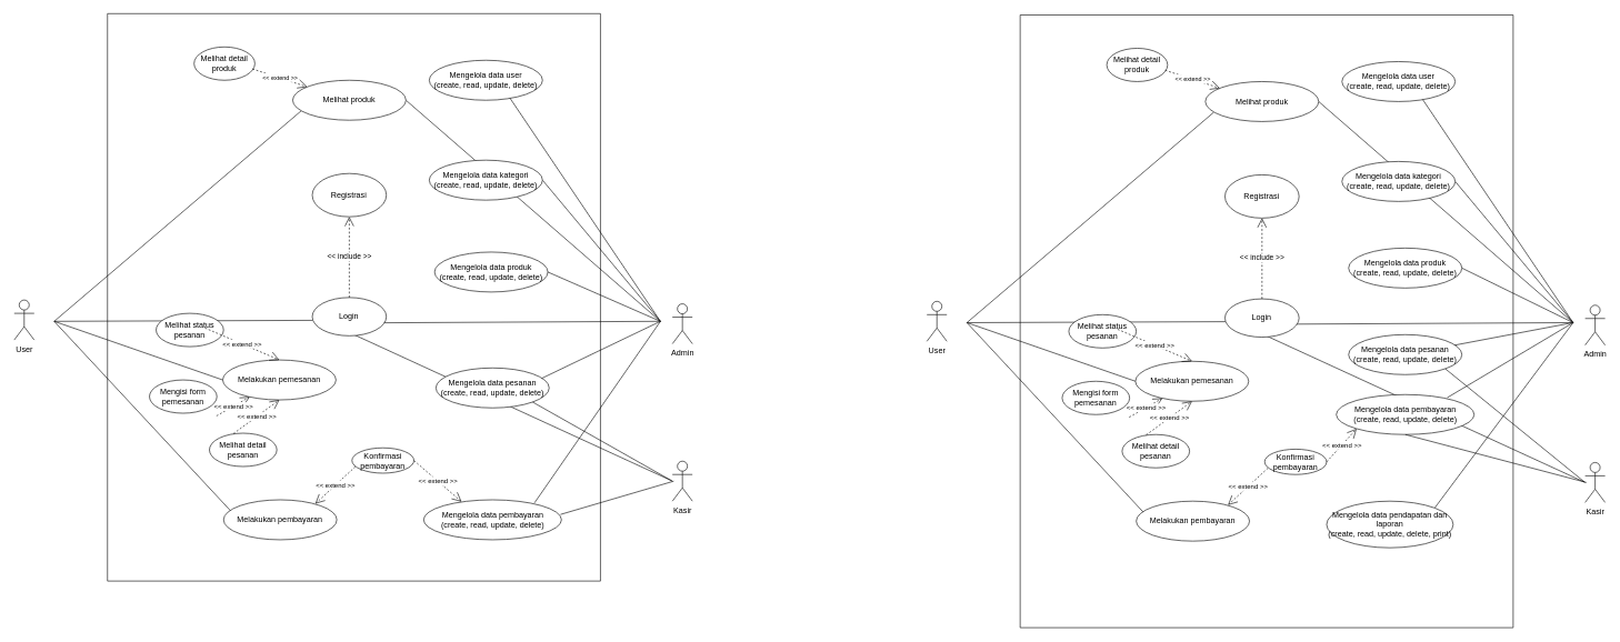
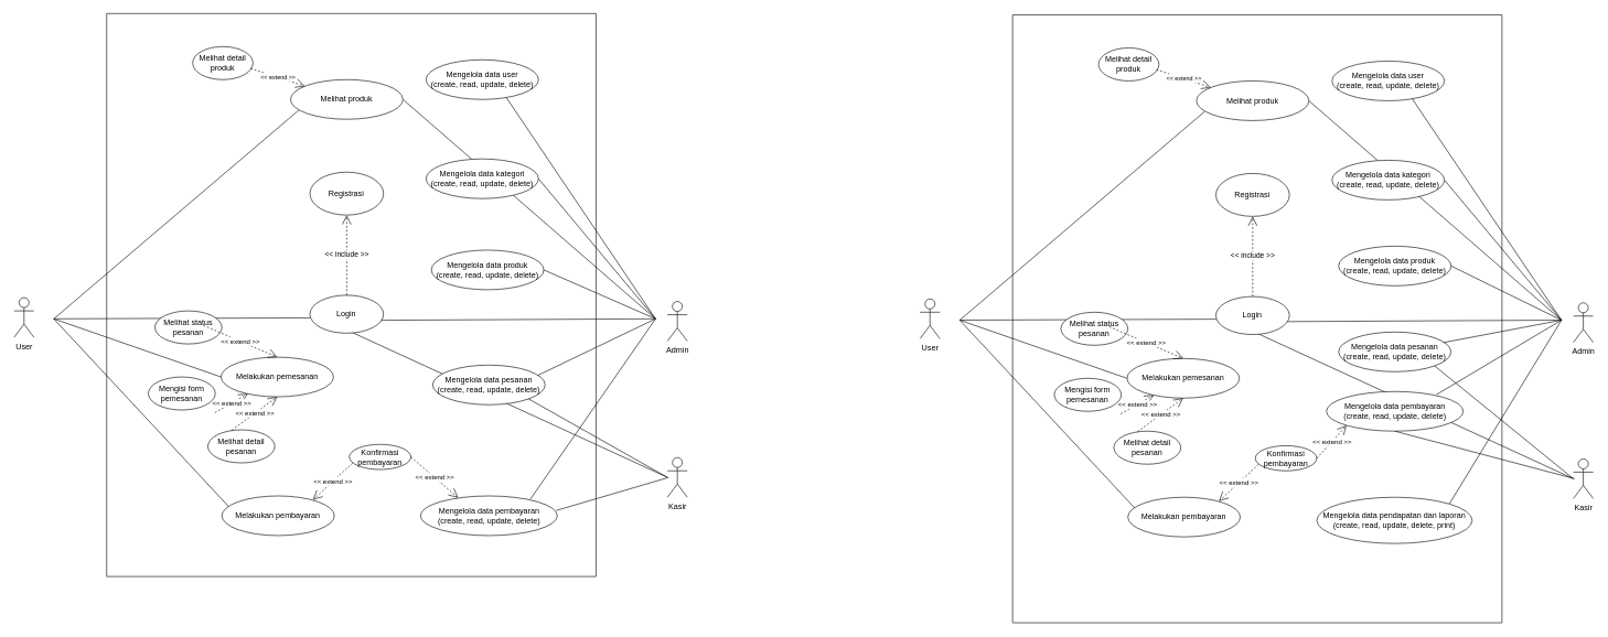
  <mxCell id="0" />
  <mxCell id="1" parent="0" />
  <mxCell id="2" value="" style="endArrow=none;html=1;rounded=0;exitX=0.563;exitY=0.97;exitDx=0;exitDy=0;exitPerimeter=0;" edge="1" parent="1" source="28"><mxGeometry width="50" height="50" relative="1" as="geometry"><mxPoint x="899" y="661.997" as="sourcePoint" /><mxPoint x="1007" y="721.42" as="targetPoint" /></mxGeometry></mxCell>
  <mxCell id="3" value="Admin" style="shape=umlActor;verticalLabelPosition=bottom;verticalAlign=top;html=1;outlineConnect=0;" parent="1" vertex="1"><mxGeometry x="1008" y="455.75" width="30" height="60" as="geometry" /></mxCell>
  <mxCell id="4" value="User" style="shape=umlActor;verticalLabelPosition=bottom;verticalAlign=top;html=1;outlineConnect=0;" parent="1" vertex="1"><mxGeometry x="20" y="450" width="30" height="60" as="geometry" /></mxCell>
  <mxCell id="5" value="" style="endArrow=none;html=1;rounded=0;entryX=0.006;entryY=0.596;entryDx=0;entryDy=0;entryPerimeter=0;" parent="1" target="28" edge="1"><mxGeometry width="50" height="50" relative="1" as="geometry"><mxPoint x="80" y="482" as="sourcePoint" /><mxPoint x="440" y="482" as="targetPoint" /></mxGeometry></mxCell>
  <mxCell id="6" value="" style="endArrow=none;html=1;rounded=0;" parent="1" edge="1"><mxGeometry width="50" height="50" relative="1" as="geometry"><mxPoint x="550.62" y="484.33" as="sourcePoint" /><mxPoint x="990" y="482" as="targetPoint" /></mxGeometry></mxCell>
  <mxCell id="7" value="" style="endArrow=none;html=1;rounded=0;exitX=1;exitY=0.5;exitDx=0;exitDy=0;" parent="1" source="32" edge="1"><mxGeometry width="50" height="50" relative="1" as="geometry"><mxPoint x="820" y="411.66" as="sourcePoint" /><mxPoint x="990" y="482" as="targetPoint" /></mxGeometry></mxCell>
  <mxCell id="8" value="" style="endArrow=none;html=1;rounded=0;exitX=1;exitY=0.5;exitDx=0;exitDy=0;" parent="1" source="25" edge="1"><mxGeometry width="50" height="50" relative="1" as="geometry"><mxPoint x="820" y="302" as="sourcePoint" /><mxPoint x="990" y="482" as="targetPoint" /></mxGeometry></mxCell>
  <mxCell id="9" value="" style="endArrow=none;html=1;rounded=0;exitX=0.708;exitY=0.928;exitDx=0;exitDy=0;exitPerimeter=0;" parent="1" source="24" edge="1"><mxGeometry width="50" height="50" relative="1" as="geometry"><mxPoint x="820" y="192" as="sourcePoint" /><mxPoint x="990" y="482" as="targetPoint" /></mxGeometry></mxCell>
  <mxCell id="10" value="" style="endArrow=none;html=1;rounded=0;exitX=0.929;exitY=0.267;exitDx=0;exitDy=0;exitPerimeter=0;" parent="1" source="33" edge="1"><mxGeometry width="50" height="50" relative="1" as="geometry"><mxPoint x="820" y="552" as="sourcePoint" /><mxPoint x="990" y="482" as="targetPoint" /></mxGeometry></mxCell>
  <mxCell id="11" value="" style="endArrow=none;html=1;rounded=0;exitX=0.804;exitY=0.078;exitDx=0;exitDy=0;exitPerimeter=0;" parent="1" source="34" edge="1"><mxGeometry width="50" height="50" relative="1" as="geometry"><mxPoint x="820" y="662" as="sourcePoint" /><mxPoint x="990" y="482" as="targetPoint" /></mxGeometry></mxCell>
  <mxCell id="12" value="" style="endArrow=none;html=1;rounded=0;exitX=1;exitY=0.5;exitDx=0;exitDy=0;" parent="1" source="35" edge="1"><mxGeometry width="50" height="50" relative="1" as="geometry"><mxPoint x="561.25" y="212" as="sourcePoint" /><mxPoint x="990" y="482" as="targetPoint" /></mxGeometry></mxCell>
  <mxCell id="13" value="" style="endArrow=none;html=1;rounded=0;entryX=0.063;entryY=0.278;entryDx=0;entryDy=0;entryPerimeter=0;" parent="1" target="31" edge="1"><mxGeometry width="50" height="50" relative="1" as="geometry"><mxPoint x="80" y="482" as="sourcePoint" /><mxPoint x="200" y="772" as="targetPoint" /></mxGeometry></mxCell>
  <mxCell id="14" value="" style="endArrow=none;html=1;rounded=0;entryX=0;entryY=0.5;entryDx=0;entryDy=0;" parent="1" target="18" edge="1"><mxGeometry width="50" height="50" relative="1" as="geometry"><mxPoint x="80" y="482" as="sourcePoint" /><mxPoint x="250" y="735.5" as="targetPoint" /></mxGeometry></mxCell>
  <mxCell id="15" value="" style="endArrow=none;html=1;rounded=0;entryX=0.075;entryY=0.767;entryDx=0;entryDy=0;entryPerimeter=0;" parent="1" target="35" edge="1"><mxGeometry width="50" height="50" relative="1" as="geometry"><mxPoint x="80" y="482" as="sourcePoint" /><mxPoint x="391" y="617" as="targetPoint" /></mxGeometry></mxCell>
  <mxCell id="16" value="" style="swimlane;startSize=0;" parent="1" vertex="1"><mxGeometry x="160" y="20" width="740" height="852" as="geometry" /></mxCell>
  <mxCell id="17" value="Melihat detail pesanan" style="ellipse;whiteSpace=wrap;html=1;" parent="16" vertex="1"><mxGeometry x="153" y="630" width="101.25" height="50" as="geometry" /></mxCell>
  <mxCell id="18" value="Melakukan pemesanan" style="ellipse;whiteSpace=wrap;html=1;" parent="16" vertex="1"><mxGeometry x="173" y="520" width="170" height="60" as="geometry" /></mxCell>
  <mxCell id="19" value="&lt;font style=&quot;font-size: 10px;&quot;&gt;&amp;lt;&amp;lt; extend &amp;gt;&amp;gt;&lt;/font&gt;" style="endArrow=open;endSize=12;dashed=1;html=1;rounded=0;exitX=0.356;exitY=0.013;exitDx=0;exitDy=0;entryX=0.5;entryY=1;entryDx=0;entryDy=0;exitPerimeter=0;" parent="16" source="17" target="18" edge="1"><mxGeometry width="160" relative="1" as="geometry"><mxPoint x="135.87" y="614" as="sourcePoint" /><mxPoint x="199.87" y="540" as="targetPoint" /></mxGeometry></mxCell>
  <mxCell id="20" value="&lt;font style=&quot;font-size: 10px;&quot;&gt;&amp;lt;&amp;lt; extend &amp;gt;&amp;gt;&lt;/font&gt;" style="endArrow=open;endSize=12;dashed=1;html=1;rounded=0;exitX=0.994;exitY=0.68;exitDx=0;exitDy=0;exitPerimeter=0;" parent="16" target="18" edge="1"><mxGeometry width="160" relative="1" as="geometry"><mxPoint x="163.642" y="604" as="sourcePoint" /><mxPoint x="197" y="506" as="targetPoint" /></mxGeometry></mxCell>
  <mxCell id="21" value="Melihat status pesanan" style="ellipse;whiteSpace=wrap;html=1;" parent="16" vertex="1"><mxGeometry x="73" y="450" width="101.25" height="50" as="geometry" /></mxCell>
  <mxCell id="22" value="&lt;font style=&quot;font-size: 10px;&quot;&gt;&amp;lt;&amp;lt; extend &amp;gt;&amp;gt;&lt;/font&gt;" style="endArrow=open;endSize=12;dashed=1;html=1;rounded=0;exitX=0.724;exitY=0.04;exitDx=0;exitDy=0;entryX=0.5;entryY=0;entryDx=0;entryDy=0;exitPerimeter=0;" parent="16" target="18" edge="1"><mxGeometry width="160" relative="1" as="geometry"><mxPoint x="146.305" y="472" as="sourcePoint" /><mxPoint x="227" y="408" as="targetPoint" /></mxGeometry></mxCell>
  <mxCell id="23" value="Mengisi form pemesanan" style="ellipse;whiteSpace=wrap;html=1;" parent="16" vertex="1"><mxGeometry x="63" y="550" width="101.25" height="50" as="geometry" /></mxCell>
  <mxCell id="24" value="Mengelola data user&lt;br&gt;(create, read, update, delete)" style="ellipse;whiteSpace=wrap;html=1;" parent="16" vertex="1"><mxGeometry x="483" y="70" width="170" height="60" as="geometry" /></mxCell>
  <mxCell id="25" value="Mengelola data kategori&lt;br&gt;(create, read, update, delete)" style="ellipse;whiteSpace=wrap;html=1;" parent="16" vertex="1"><mxGeometry x="483" y="220" width="170" height="60" as="geometry" /></mxCell>
  <mxCell id="26" style="edgeStyle=orthogonalEdgeStyle;rounded=0;orthogonalLoop=1;jettySize=auto;html=1;exitX=0.5;exitY=1;exitDx=0;exitDy=0;" parent="16" source="25" target="25" edge="1"><mxGeometry relative="1" as="geometry" /></mxCell>
  <mxCell id="27" value="Registrasi" style="ellipse;whiteSpace=wrap;html=1;" parent="16" vertex="1"><mxGeometry x="307.38" y="240" width="111.25" height="65" as="geometry" /></mxCell>
  <mxCell id="28" value="Login" style="ellipse;whiteSpace=wrap;html=1;" parent="16" vertex="1"><mxGeometry x="307.38" y="426.25" width="111.25" height="57.5" as="geometry" /></mxCell>
  <mxCell id="29" value="&amp;lt;&amp;lt; include &amp;gt;&amp;gt;" style="endArrow=open;endSize=12;dashed=1;html=1;rounded=0;entryX=0.5;entryY=1;entryDx=0;entryDy=0;exitX=0.5;exitY=0;exitDx=0;exitDy=0;" parent="16" source="28" target="27" edge="1"><mxGeometry width="160" relative="1" as="geometry"><mxPoint x="298" y="390" as="sourcePoint" /><mxPoint x="463" y="402.5" as="targetPoint" /></mxGeometry></mxCell>
  <mxCell id="30" value="Melihat detail produk" style="ellipse;whiteSpace=wrap;html=1;" parent="16" vertex="1"><mxGeometry x="130" y="50" width="91.25" height="50" as="geometry" /></mxCell>
  <mxCell id="31" value="Melakukan pembayaran" style="ellipse;whiteSpace=wrap;html=1;" parent="16" vertex="1"><mxGeometry x="174.25" y="730" width="170" height="60" as="geometry" /></mxCell>
  <mxCell id="32" value="Mengelola data produk&lt;br&gt;(create, read, update, delete)" style="ellipse;whiteSpace=wrap;html=1;" parent="16" vertex="1"><mxGeometry x="491" y="358" width="170" height="60" as="geometry" /></mxCell>
  <mxCell id="33" value="Mengelola data pesanan&lt;br&gt;(create, read, update, delete)" style="ellipse;whiteSpace=wrap;html=1;" parent="16" vertex="1"><mxGeometry x="493" y="532" width="170" height="60" as="geometry" /></mxCell>
  <mxCell id="34" value="Mengelola data pembayaran&lt;br&gt;(create, read, update, delete)" style="ellipse;whiteSpace=wrap;html=1;" parent="16" vertex="1"><mxGeometry x="474.5" y="730" width="207" height="60" as="geometry" /></mxCell>
  <mxCell id="35" value="Melihat produk" style="ellipse;whiteSpace=wrap;html=1;" parent="16" vertex="1"><mxGeometry x="278" y="100" width="170" height="60" as="geometry" /></mxCell>
  <mxCell id="36" value="&lt;font style=&quot;font-size: 9px;&quot;&gt;&amp;lt;&amp;lt; extend &amp;gt;&amp;gt;&lt;/font&gt;" style="endArrow=open;endSize=12;dashed=1;html=1;rounded=0;exitX=0.961;exitY=0.661;exitDx=0;exitDy=0;exitPerimeter=0;" parent="16" source="30" target="35" edge="1"><mxGeometry width="160" relative="1" as="geometry"><mxPoint x="134.25" y="156" as="sourcePoint" /><mxPoint x="223" y="180" as="targetPoint" /></mxGeometry></mxCell>
  <mxCell id="37" value="Konfirmasi pembayaran" style="ellipse;whiteSpace=wrap;html=1;" parent="16" vertex="1"><mxGeometry x="367" y="652" width="93" height="38" as="geometry" /></mxCell>
  <mxCell id="38" value="&lt;font style=&quot;font-size: 10px;&quot;&gt;&amp;lt;&amp;lt; extend &amp;gt;&amp;gt;&lt;/font&gt;" style="endArrow=open;endSize=12;dashed=1;html=1;rounded=0;exitX=1;exitY=0.5;exitDx=0;exitDy=0;entryX=0.275;entryY=0.047;entryDx=0;entryDy=0;entryPerimeter=0;" parent="16" source="37" target="34" edge="1"><mxGeometry width="160" relative="1" as="geometry"><mxPoint x="443" y="676" as="sourcePoint" /><mxPoint x="518" y="712" as="targetPoint" /></mxGeometry></mxCell>
  <mxCell id="39" value="&lt;font style=&quot;font-size: 10px;&quot;&gt;&amp;lt;&amp;lt; extend &amp;gt;&amp;gt;&lt;/font&gt;" style="endArrow=open;endSize=12;dashed=1;html=1;rounded=0;entryX=0.81;entryY=0.098;entryDx=0;entryDy=0;entryPerimeter=0;exitX=0.053;exitY=0.746;exitDx=0;exitDy=0;exitPerimeter=0;" parent="16" source="37" target="31" edge="1"><mxGeometry width="160" relative="1" as="geometry"><mxPoint x="326.746" y="890" as="sourcePoint" /><mxPoint x="343" y="712" as="targetPoint" /></mxGeometry></mxCell>
  <mxCell id="40" value="" style="endArrow=none;html=1;rounded=0;" edge="1" parent="16"><mxGeometry width="50" height="50" relative="1" as="geometry"><mxPoint x="680" y="752" as="sourcePoint" /><mxPoint x="850" y="702" as="targetPoint" /></mxGeometry></mxCell>
  <mxCell id="41" value="Kasir" style="shape=umlActor;verticalLabelPosition=bottom;verticalAlign=top;html=1;outlineConnect=0;" vertex="1" parent="1"><mxGeometry x="1008" y="692" width="30" height="60" as="geometry" /></mxCell>
  <mxCell id="42" value="" style="endArrow=none;html=1;rounded=0;exitX=1;exitY=1;exitDx=0;exitDy=0;" edge="1" parent="1" source="33"><mxGeometry width="50" height="50" relative="1" as="geometry"><mxPoint x="839" y="1000" as="sourcePoint" /><mxPoint x="1008" y="722" as="targetPoint" /></mxGeometry></mxCell>
  <mxCell id="43" value="" style="endArrow=none;html=1;rounded=0;exitX=0.563;exitY=0.97;exitDx=0;exitDy=0;exitPerimeter=0;" edge="1" parent="1" source="70"><mxGeometry width="50" height="50" relative="1" as="geometry"><mxPoint x="2269" y="663.997" as="sourcePoint" /><mxPoint x="2377" y="723.42" as="targetPoint" /></mxGeometry></mxCell>
  <mxCell id="44" value="Admin" style="shape=umlActor;verticalLabelPosition=bottom;verticalAlign=top;html=1;outlineConnect=0;" vertex="1" parent="1"><mxGeometry x="2378" y="457.75" width="30" height="60" as="geometry" /></mxCell>
  <mxCell id="45" value="User" style="shape=umlActor;verticalLabelPosition=bottom;verticalAlign=top;html=1;outlineConnect=0;" vertex="1" parent="1"><mxGeometry x="1390" y="452" width="30" height="60" as="geometry" /></mxCell>
  <mxCell id="46" value="" style="endArrow=none;html=1;rounded=0;entryX=0.006;entryY=0.596;entryDx=0;entryDy=0;entryPerimeter=0;" edge="1" parent="1" target="70"><mxGeometry width="50" height="50" relative="1" as="geometry"><mxPoint x="1450" y="484" as="sourcePoint" /><mxPoint x="1810" y="484" as="targetPoint" /></mxGeometry></mxCell>
  <mxCell id="47" value="" style="endArrow=none;html=1;rounded=0;" edge="1" parent="1"><mxGeometry width="50" height="50" relative="1" as="geometry"><mxPoint x="1920.62" y="486.33" as="sourcePoint" /><mxPoint x="2360" y="484" as="targetPoint" /></mxGeometry></mxCell>
  <mxCell id="48" value="" style="endArrow=none;html=1;rounded=0;exitX=1;exitY=0.5;exitDx=0;exitDy=0;" edge="1" parent="1" source="74"><mxGeometry width="50" height="50" relative="1" as="geometry"><mxPoint x="2190" y="413.66" as="sourcePoint" /><mxPoint x="2360" y="484" as="targetPoint" /></mxGeometry></mxCell>
  <mxCell id="49" value="" style="endArrow=none;html=1;rounded=0;exitX=1;exitY=0.5;exitDx=0;exitDy=0;" edge="1" parent="1" source="67"><mxGeometry width="50" height="50" relative="1" as="geometry"><mxPoint x="2190" y="304" as="sourcePoint" /><mxPoint x="2360" y="484" as="targetPoint" /></mxGeometry></mxCell>
  <mxCell id="50" value="" style="endArrow=none;html=1;rounded=0;exitX=0.708;exitY=0.928;exitDx=0;exitDy=0;exitPerimeter=0;" edge="1" parent="1" source="66"><mxGeometry width="50" height="50" relative="1" as="geometry"><mxPoint x="2190" y="194" as="sourcePoint" /><mxPoint x="2360" y="484" as="targetPoint" /></mxGeometry></mxCell>
  <mxCell id="51" value="" style="endArrow=none;html=1;rounded=0;exitX=0.929;exitY=0.267;exitDx=0;exitDy=0;exitPerimeter=0;" edge="1" parent="1" source="75"><mxGeometry width="50" height="50" relative="1" as="geometry"><mxPoint x="2190" y="554" as="sourcePoint" /><mxPoint x="2360" y="484" as="targetPoint" /></mxGeometry></mxCell>
  <mxCell id="52" value="" style="endArrow=none;html=1;rounded=0;exitX=0.804;exitY=0.078;exitDx=0;exitDy=0;exitPerimeter=0;" edge="1" parent="1" source="76"><mxGeometry width="50" height="50" relative="1" as="geometry"><mxPoint x="2190" y="664" as="sourcePoint" /><mxPoint x="2360" y="484" as="targetPoint" /></mxGeometry></mxCell>
  <mxCell id="53" value="" style="endArrow=none;html=1;rounded=0;exitX=1;exitY=0;exitDx=0;exitDy=0;" edge="1" parent="1" source="77"><mxGeometry width="50" height="50" relative="1" as="geometry"><mxPoint x="2215" y="784" as="sourcePoint" /><mxPoint x="2360" y="484" as="targetPoint" /></mxGeometry></mxCell>
  <mxCell id="54" value="" style="endArrow=none;html=1;rounded=0;exitX=1;exitY=0.5;exitDx=0;exitDy=0;" edge="1" parent="1" source="78"><mxGeometry width="50" height="50" relative="1" as="geometry"><mxPoint x="1931.25" y="214" as="sourcePoint" /><mxPoint x="2360" y="484" as="targetPoint" /></mxGeometry></mxCell>
  <mxCell id="55" value="" style="endArrow=none;html=1;rounded=0;entryX=0.063;entryY=0.278;entryDx=0;entryDy=0;entryPerimeter=0;" edge="1" parent="1" target="73"><mxGeometry width="50" height="50" relative="1" as="geometry"><mxPoint x="1450" y="484" as="sourcePoint" /><mxPoint x="1570" y="774" as="targetPoint" /></mxGeometry></mxCell>
  <mxCell id="56" value="" style="endArrow=none;html=1;rounded=0;entryX=0;entryY=0.5;entryDx=0;entryDy=0;" edge="1" parent="1" target="60"><mxGeometry width="50" height="50" relative="1" as="geometry"><mxPoint x="1450" y="484" as="sourcePoint" /><mxPoint x="1620" y="737.5" as="targetPoint" /></mxGeometry></mxCell>
  <mxCell id="57" value="" style="endArrow=none;html=1;rounded=0;entryX=0.075;entryY=0.767;entryDx=0;entryDy=0;entryPerimeter=0;" edge="1" parent="1" target="78"><mxGeometry width="50" height="50" relative="1" as="geometry"><mxPoint x="1450" y="484" as="sourcePoint" /><mxPoint x="1761" y="619" as="targetPoint" /></mxGeometry></mxCell>
  <mxCell id="58" value="" style="swimlane;startSize=0;" vertex="1" parent="1"><mxGeometry x="1530" y="22" width="740" height="920" as="geometry" /></mxCell>
  <mxCell id="59" value="Melihat detail pesanan" style="ellipse;whiteSpace=wrap;html=1;" vertex="1" parent="58"><mxGeometry x="153" y="630" width="101.25" height="50" as="geometry" /></mxCell>
  <mxCell id="60" value="Melakukan pemesanan" style="ellipse;whiteSpace=wrap;html=1;" vertex="1" parent="58"><mxGeometry x="173" y="520" width="170" height="60" as="geometry" /></mxCell>
  <mxCell id="61" value="&lt;font style=&quot;font-size: 10px;&quot;&gt;&amp;lt;&amp;lt; extend &amp;gt;&amp;gt;&lt;/font&gt;" style="endArrow=open;endSize=12;dashed=1;html=1;rounded=0;exitX=0.356;exitY=0.013;exitDx=0;exitDy=0;entryX=0.5;entryY=1;entryDx=0;entryDy=0;exitPerimeter=0;" edge="1" parent="58" source="59" target="60"><mxGeometry width="160" relative="1" as="geometry"><mxPoint x="135.87" y="614" as="sourcePoint" /><mxPoint x="199.87" y="540" as="targetPoint" /></mxGeometry></mxCell>
  <mxCell id="62" value="&lt;font style=&quot;font-size: 10px;&quot;&gt;&amp;lt;&amp;lt; extend &amp;gt;&amp;gt;&lt;/font&gt;" style="endArrow=open;endSize=12;dashed=1;html=1;rounded=0;exitX=0.994;exitY=0.68;exitDx=0;exitDy=0;exitPerimeter=0;" edge="1" parent="58" target="60"><mxGeometry width="160" relative="1" as="geometry"><mxPoint x="163.642" y="604" as="sourcePoint" /><mxPoint x="197" y="506" as="targetPoint" /></mxGeometry></mxCell>
  <mxCell id="63" value="Melihat status pesanan" style="ellipse;whiteSpace=wrap;html=1;" vertex="1" parent="58"><mxGeometry x="73" y="450" width="101.25" height="50" as="geometry" /></mxCell>
  <mxCell id="64" value="&lt;font style=&quot;font-size: 10px;&quot;&gt;&amp;lt;&amp;lt; extend &amp;gt;&amp;gt;&lt;/font&gt;" style="endArrow=open;endSize=12;dashed=1;html=1;rounded=0;exitX=0.724;exitY=0.04;exitDx=0;exitDy=0;entryX=0.5;entryY=0;entryDx=0;entryDy=0;exitPerimeter=0;" edge="1" parent="58" target="60"><mxGeometry width="160" relative="1" as="geometry"><mxPoint x="146.305" y="472" as="sourcePoint" /><mxPoint x="227" y="408" as="targetPoint" /></mxGeometry></mxCell>
  <mxCell id="65" value="Mengisi form pemesanan" style="ellipse;whiteSpace=wrap;html=1;" vertex="1" parent="58"><mxGeometry x="63" y="550" width="101.25" height="50" as="geometry" /></mxCell>
  <mxCell id="66" value="Mengelola data user&lt;br&gt;(create, read, update, delete)" style="ellipse;whiteSpace=wrap;html=1;" vertex="1" parent="58"><mxGeometry x="483" y="70" width="170" height="60" as="geometry" /></mxCell>
  <mxCell id="67" value="Mengelola data kategori&lt;br&gt;(create, read, update, delete)" style="ellipse;whiteSpace=wrap;html=1;" vertex="1" parent="58"><mxGeometry x="483" y="220" width="170" height="60" as="geometry" /></mxCell>
  <mxCell id="68" style="edgeStyle=orthogonalEdgeStyle;rounded=0;orthogonalLoop=1;jettySize=auto;html=1;exitX=0.5;exitY=1;exitDx=0;exitDy=0;" edge="1" parent="58" source="67" target="67"><mxGeometry relative="1" as="geometry" /></mxCell>
  <mxCell id="69" value="Registrasi" style="ellipse;whiteSpace=wrap;html=1;" vertex="1" parent="58"><mxGeometry x="307.38" y="240" width="111.25" height="65" as="geometry" /></mxCell>
  <mxCell id="70" value="Login" style="ellipse;whiteSpace=wrap;html=1;" vertex="1" parent="58"><mxGeometry x="307.38" y="426.25" width="111.25" height="57.5" as="geometry" /></mxCell>
  <mxCell id="71" value="&amp;lt;&amp;lt; include &amp;gt;&amp;gt;" style="endArrow=open;endSize=12;dashed=1;html=1;rounded=0;entryX=0.5;entryY=1;entryDx=0;entryDy=0;exitX=0.5;exitY=0;exitDx=0;exitDy=0;" edge="1" parent="58" source="70" target="69"><mxGeometry width="160" relative="1" as="geometry"><mxPoint x="298" y="390" as="sourcePoint" /><mxPoint x="463" y="402.5" as="targetPoint" /></mxGeometry></mxCell>
  <mxCell id="72" value="Melihat detail produk" style="ellipse;whiteSpace=wrap;html=1;" vertex="1" parent="58"><mxGeometry x="130" y="50" width="91.25" height="50" as="geometry" /></mxCell>
  <mxCell id="73" value="Melakukan pembayaran" style="ellipse;whiteSpace=wrap;html=1;" vertex="1" parent="58"><mxGeometry x="174.25" y="730" width="170" height="60" as="geometry" /></mxCell>
  <mxCell id="74" value="Mengelola data produk&lt;br&gt;(create, read, update, delete)" style="ellipse;whiteSpace=wrap;html=1;" vertex="1" parent="58"><mxGeometry x="493" y="350" width="170" height="60" as="geometry" /></mxCell>
  <mxCell id="75" value="Mengelola data pesanan&lt;br&gt;(create, read, update, delete)" style="ellipse;whiteSpace=wrap;html=1;" vertex="1" parent="58"><mxGeometry x="493" y="480" width="170" height="60" as="geometry" /></mxCell>
  <mxCell id="76" value="Mengelola data pembayaran&lt;br&gt;(create, read, update, delete)" style="ellipse;whiteSpace=wrap;html=1;" vertex="1" parent="58"><mxGeometry x="474.5" y="570" width="207" height="60" as="geometry" /></mxCell>
- <mxCell id="77" value="Mengelola data pendapatan dan laporan&lt;br&gt;(create, read, update, delete, print)" style="ellipse;whiteSpace=wrap;html=1;" vertex="1" parent="58"><mxGeometry x="460" y="730" width="190" height="70" as="geometry" /></mxCell>
+ <mxCell id="77" value="Mengelola data pendapatan dan laporan&lt;br&gt;(create, read, update, delete, print)" style="ellipse;whiteSpace=wrap;html=1;" vertex="1" parent="58"><mxGeometry x="460" y="730" width="235" height="70" as="geometry" /></mxCell>
  <mxCell id="78" value="Melihat produk" style="ellipse;whiteSpace=wrap;html=1;" vertex="1" parent="58"><mxGeometry x="278" y="100" width="170" height="60" as="geometry" /></mxCell>
  <mxCell id="79" value="&lt;font style=&quot;font-size: 9px;&quot;&gt;&amp;lt;&amp;lt; extend &amp;gt;&amp;gt;&lt;/font&gt;" style="endArrow=open;endSize=12;dashed=1;html=1;rounded=0;exitX=0.961;exitY=0.661;exitDx=0;exitDy=0;exitPerimeter=0;" edge="1" parent="58" source="72" target="78"><mxGeometry width="160" relative="1" as="geometry"><mxPoint x="134.25" y="156" as="sourcePoint" /><mxPoint x="223" y="180" as="targetPoint" /></mxGeometry></mxCell>
  <mxCell id="80" value="Konfirmasi pembayaran" style="ellipse;whiteSpace=wrap;html=1;" vertex="1" parent="58"><mxGeometry x="367" y="652" width="93" height="38" as="geometry" /></mxCell>
  <mxCell id="81" value="&lt;font style=&quot;font-size: 10px;&quot;&gt;&amp;lt;&amp;lt; extend &amp;gt;&amp;gt;&lt;/font&gt;" style="endArrow=open;endSize=12;dashed=1;html=1;rounded=0;exitX=1;exitY=0.5;exitDx=0;exitDy=0;entryX=0;entryY=1;entryDx=0;entryDy=0;" edge="1" parent="58" source="80" target="76"><mxGeometry width="160" relative="1" as="geometry"><mxPoint x="443" y="676" as="sourcePoint" /><mxPoint x="518" y="712" as="targetPoint" /></mxGeometry></mxCell>
  <mxCell id="82" value="&lt;font style=&quot;font-size: 10px;&quot;&gt;&amp;lt;&amp;lt; extend &amp;gt;&amp;gt;&lt;/font&gt;" style="endArrow=open;endSize=12;dashed=1;html=1;rounded=0;entryX=0.81;entryY=0.098;entryDx=0;entryDy=0;entryPerimeter=0;exitX=0.053;exitY=0.746;exitDx=0;exitDy=0;exitPerimeter=0;" edge="1" parent="58" source="80" target="73"><mxGeometry width="160" relative="1" as="geometry"><mxPoint x="326.746" y="890" as="sourcePoint" /><mxPoint x="343" y="712" as="targetPoint" /></mxGeometry></mxCell>
  <mxCell id="83" value="" style="endArrow=none;html=1;rounded=0;exitX=0.5;exitY=1;exitDx=0;exitDy=0;" edge="1" parent="58" source="76"><mxGeometry width="50" height="50" relative="1" as="geometry"><mxPoint x="620" y="619" as="sourcePoint" /><mxPoint x="850" y="702" as="targetPoint" /></mxGeometry></mxCell>
  <mxCell id="84" value="Kasir" style="shape=umlActor;verticalLabelPosition=bottom;verticalAlign=top;html=1;outlineConnect=0;" vertex="1" parent="1"><mxGeometry x="2378" y="694" width="30" height="60" as="geometry" /></mxCell>
  <mxCell id="85" value="" style="endArrow=none;html=1;rounded=0;exitX=1;exitY=1;exitDx=0;exitDy=0;" edge="1" parent="1" source="75"><mxGeometry width="50" height="50" relative="1" as="geometry"><mxPoint x="2209" y="1002" as="sourcePoint" /><mxPoint x="2378" y="724" as="targetPoint" /></mxGeometry></mxCell>
